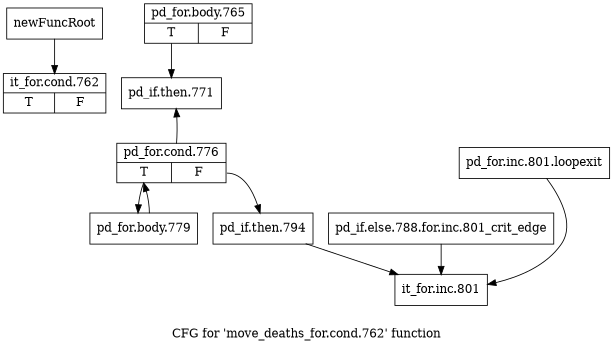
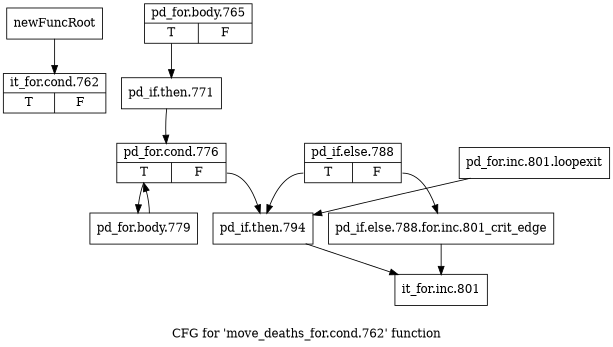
  digraph {
    label="CFG for 'move_deaths_for.cond.762' function"
    node [shape=record]
    n1 [label="{newFuncRoot}"]
    n2 [label="{it_for.cond.762|{<s0>T|<s1>F}}"]
    n3 [label="{pd_for.body.765|{<s0>T|<s1>F}}"]
    n4 [label="{pd_if.then.771}"]
    n5 [label="{pd_for.cond.776|{<s0>T|<s1>F}}"]
+   n6 [label="{pd_if.else.788|{<s0>T|<s1>F}}"]
    n7 [label="{pd_if.then.794}"]
    n8 [label="{pd_if.else.788.for.inc.801_crit_edge}"]
    n9 [label="{pd_for.body.779}"]
    n10 [label="{it_for.inc.801}"]
    n11 [label="{pd_for.inc.801.loopexit}"]
    n1 -> n2
    n3 -> n4 [tailport=s0]
-   n5 -> n4
+   n4 -> n5
    n5 -> n7 [tailport=s1]
    n5 -> n9 [tailport=s0]
+   n6 -> n7 [tailport=s0]
+   n6 -> n8 [tailport=s1]
    n7 -> n10
    n8 -> n10
    n9 -> n5
-   n11 -> n10
+   n11 -> n7
  }
